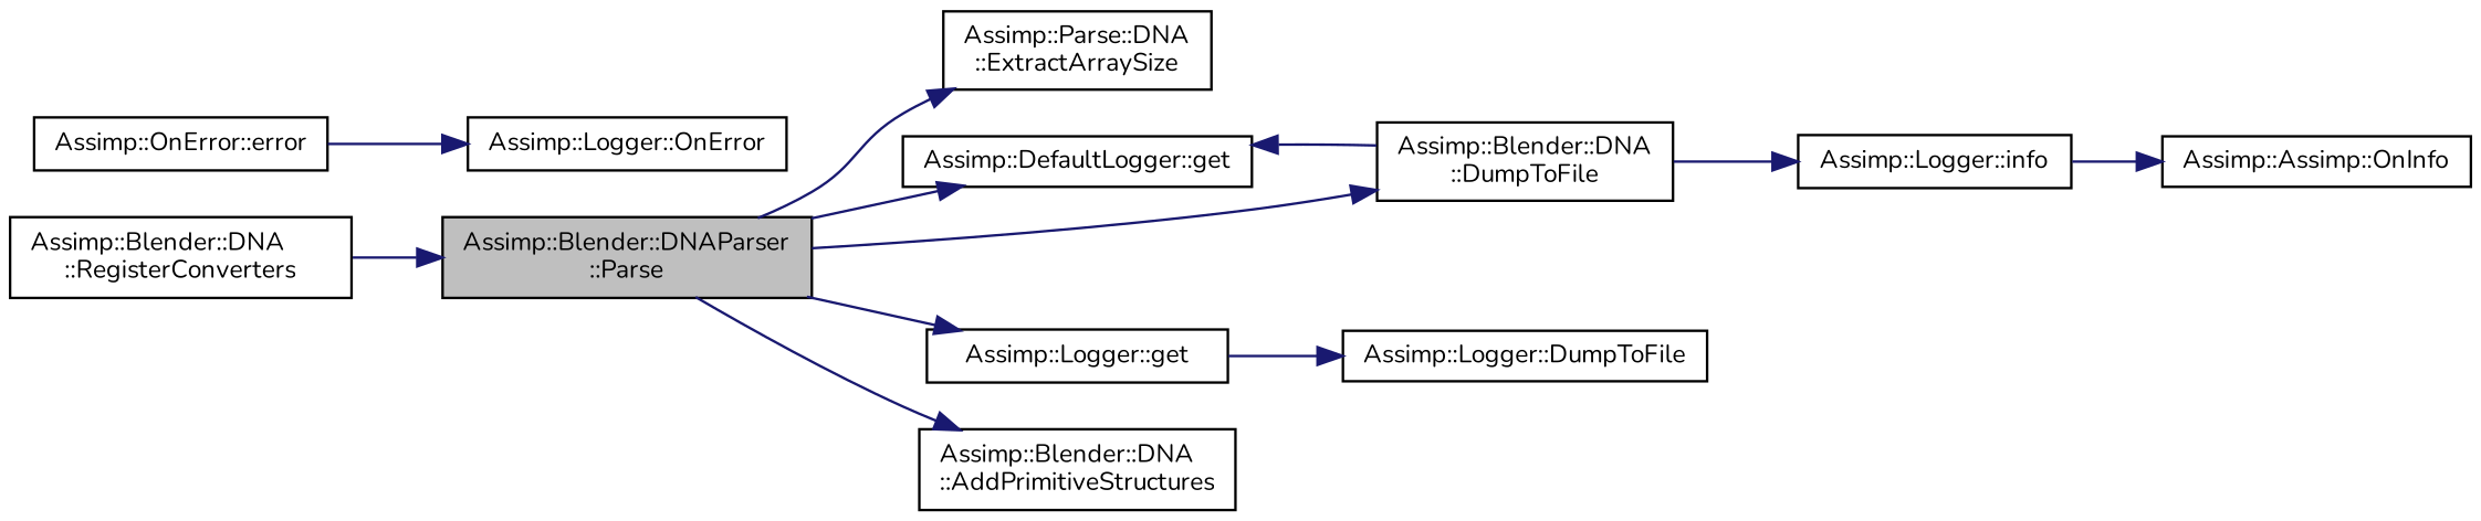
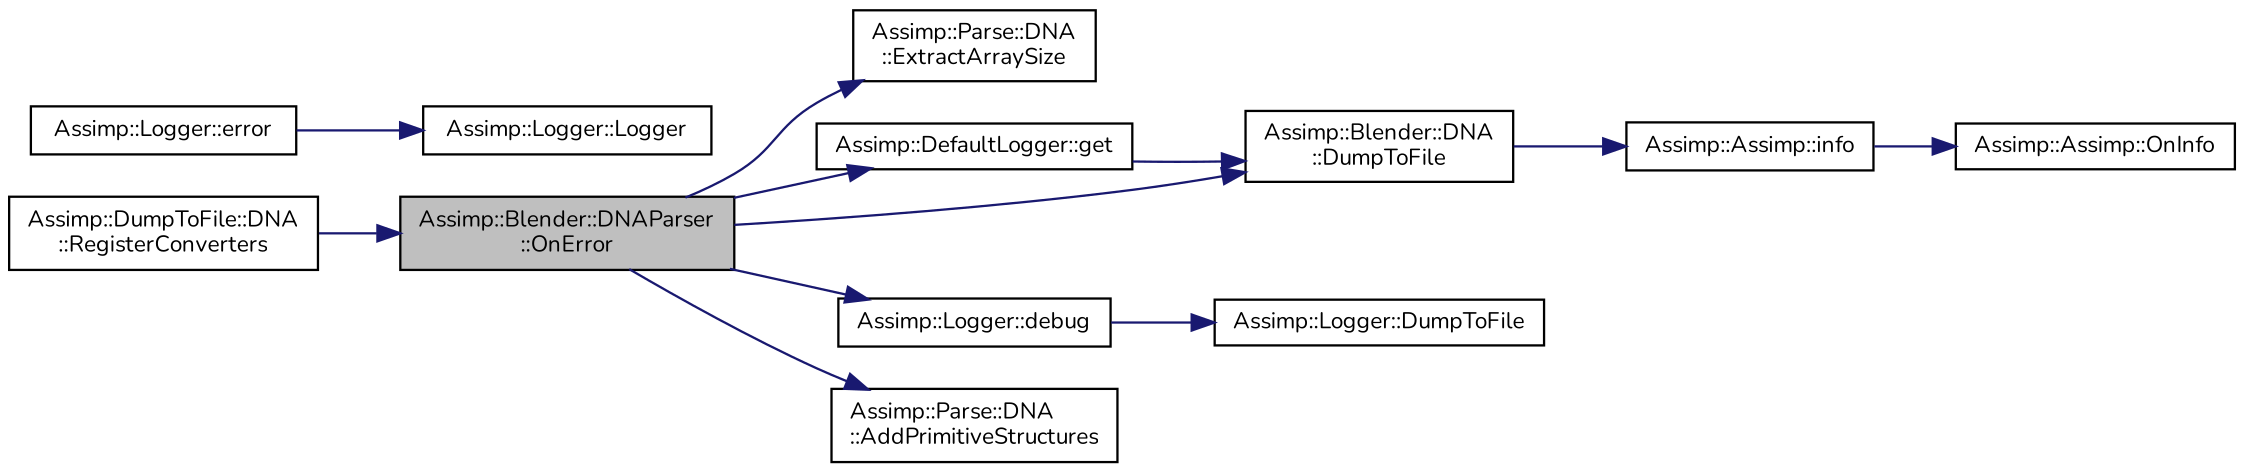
  digraph {
    fontname=Nunito
    rankdir=LR
    node [color=black fillcolor=white fontname=Nunito fontsize=10 shape=record style=filled]
    edge [color=midnightblue fontname=Nunito fontsize=10 labelfontname=Helvetica labelfontsize=10 style=solid]
-   n1 [fillcolor=grey75 fontcolor=black height=0.2 label="Assimp::Blender::DNAParser\l::Parse" width=0.4]
+   n1 [fillcolor=grey75 fontcolor=black height=0.2 label="Assimp::Blender::DNAParser\l::OnError" width=0.4]
    n2 [height=0.2 label="Assimp::Parse::DNA\l::ExtractArraySize" width=0.4]
    n3 [height=0.2 label="Assimp::DefaultLogger::get" width=0.4]
-   n4 [height=0.2 label="Assimp::Logger::get" width=0.4]
+   n4 [height=0.2 label="Assimp::Logger::debug" width=0.4]
    n5 [height=0.2 label="Assimp::Blender::DNA\l::DumpToFile" width=0.4]
-   n6 [height=0.2 label="Assimp::Blender::DNA\l::AddPrimitiveStructures" width=0.4]
+   n6 [height=0.2 label="Assimp::Parse::DNA\l::AddPrimitiveStructures" width=0.4]
    n7 [height=0.2 label="Assimp::Logger::DumpToFile" width=0.4]
-   n8 [height=0.2 label="Assimp::Logger::info" width=0.4]
-   n9 [height=0.2 label="Assimp::Blender::DNA\l::RegisterConverters" width=0.4]
-   n10 [height=0.2 label="Assimp::OnError::error" width=0.4]
-   n11 [height=0.2 label="Assimp::Logger::OnError" width=0.4]
+   n8 [height=0.2 label="Assimp::Assimp::info" width=0.4]
+   n9 [height=0.2 label="Assimp::DumpToFile::DNA\l::RegisterConverters" width=0.4]
+   n10 [height=0.2 label="Assimp::Logger::error" width=0.4]
+   n11 [height=0.2 label="Assimp::Logger::Logger" width=0.4]
    n12 [height=0.2 label="Assimp::Assimp::OnInfo" width=0.4]
    n1 -> n2
    n1 -> n3
    n1 -> n4
    n1 -> n5
    n1 -> n6
    n4 -> n7
-   n5 -> n3
+   n3 -> n5
    n5 -> n8
    n8 -> n12
    n9 -> n1
    n10 -> n11
  }
